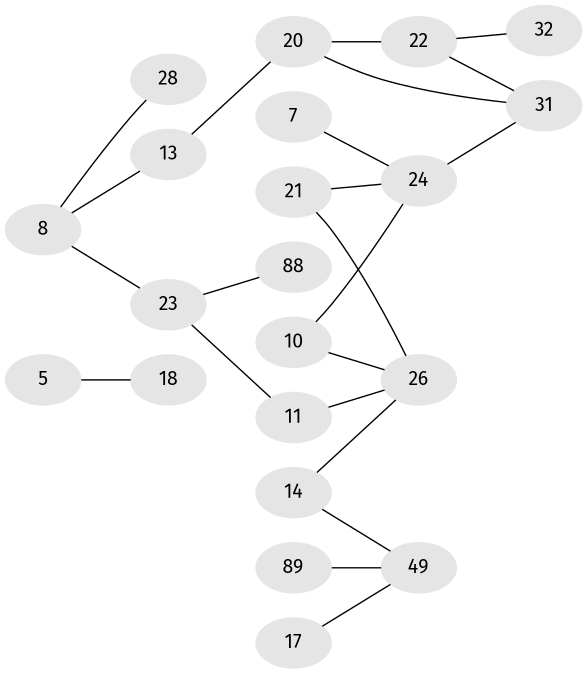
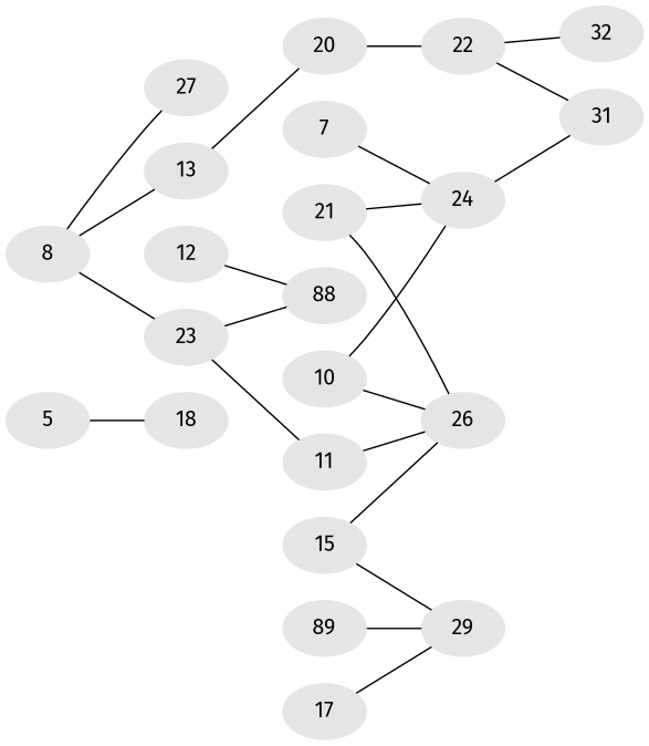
  graph {
    fontname="Fira Sans"
    rankdir=LR
    node [color=gray90 fontname="Fira Sans" style=filled]
    edge [fontname="Fira Sans" weight=1.0]
    5
    18
    7
    24
    31
    8
    13
    23
-   27 [label=28]
+   27
    20
    11
    n12 [label=88]
    10
    26
+   12
    22
-   15 [label=14]
-   29 [label=49]
+   15
+   29
    17
    n20 [label=89]
    32
    21
    5 -- 18
    7 -- 24
    24 -- 31
    8 -- 13
    8 -- 23 [weight=2.0]
    8 -- 27
    13 -- 20
    23 -- 11
    23 -- n12
-   20 -- 31
    20 -- 22
    11 -- 26
    10 -- 24
    10 -- 26
+   12 -- n12
    22 -- 31 [weight=2.0]
    22 -- 32
    15 -- 26
    15 -- 29
    17 -- 29
    n20 -- 29
    21 -- 24
    21 -- 26
  }
